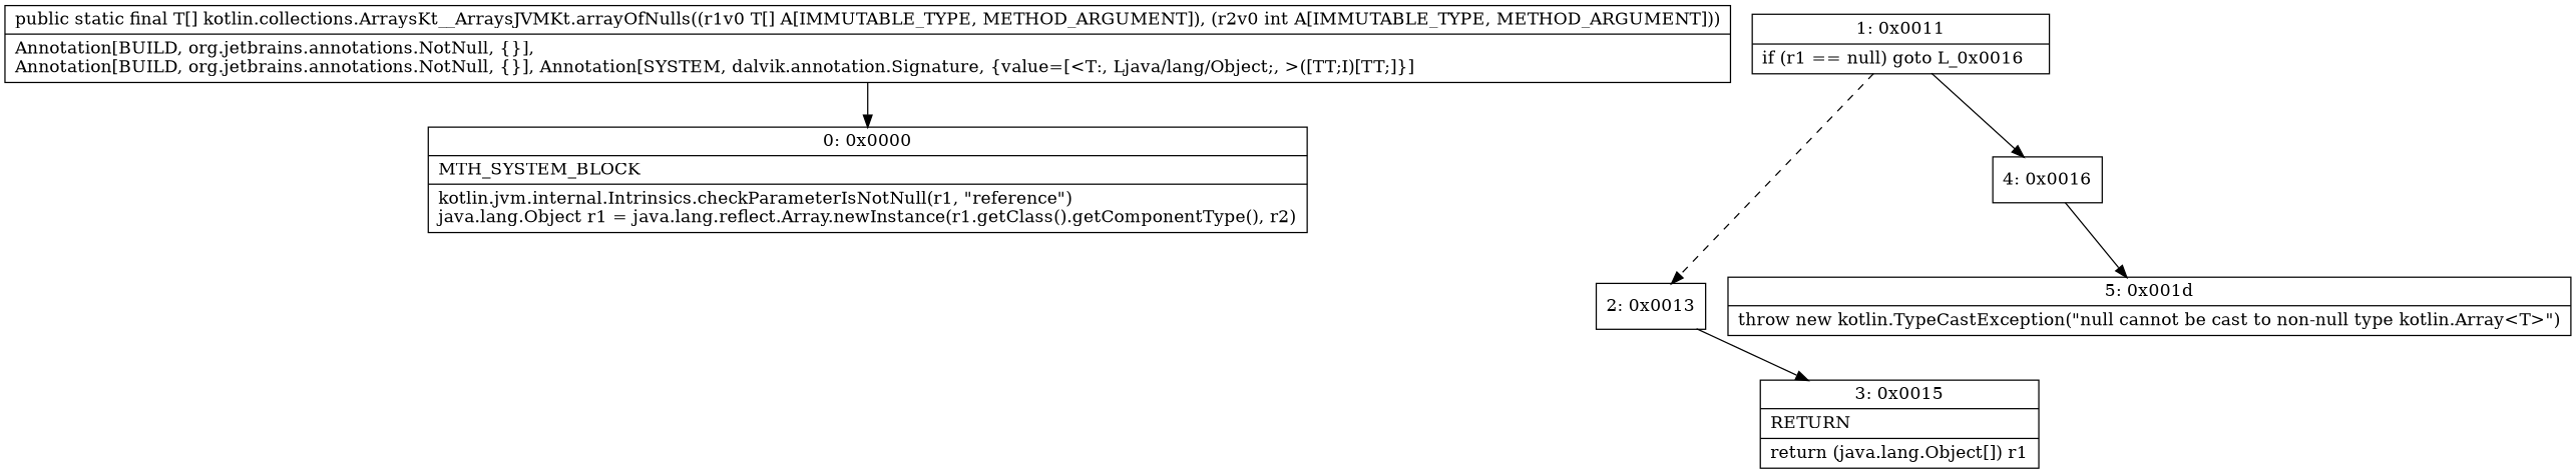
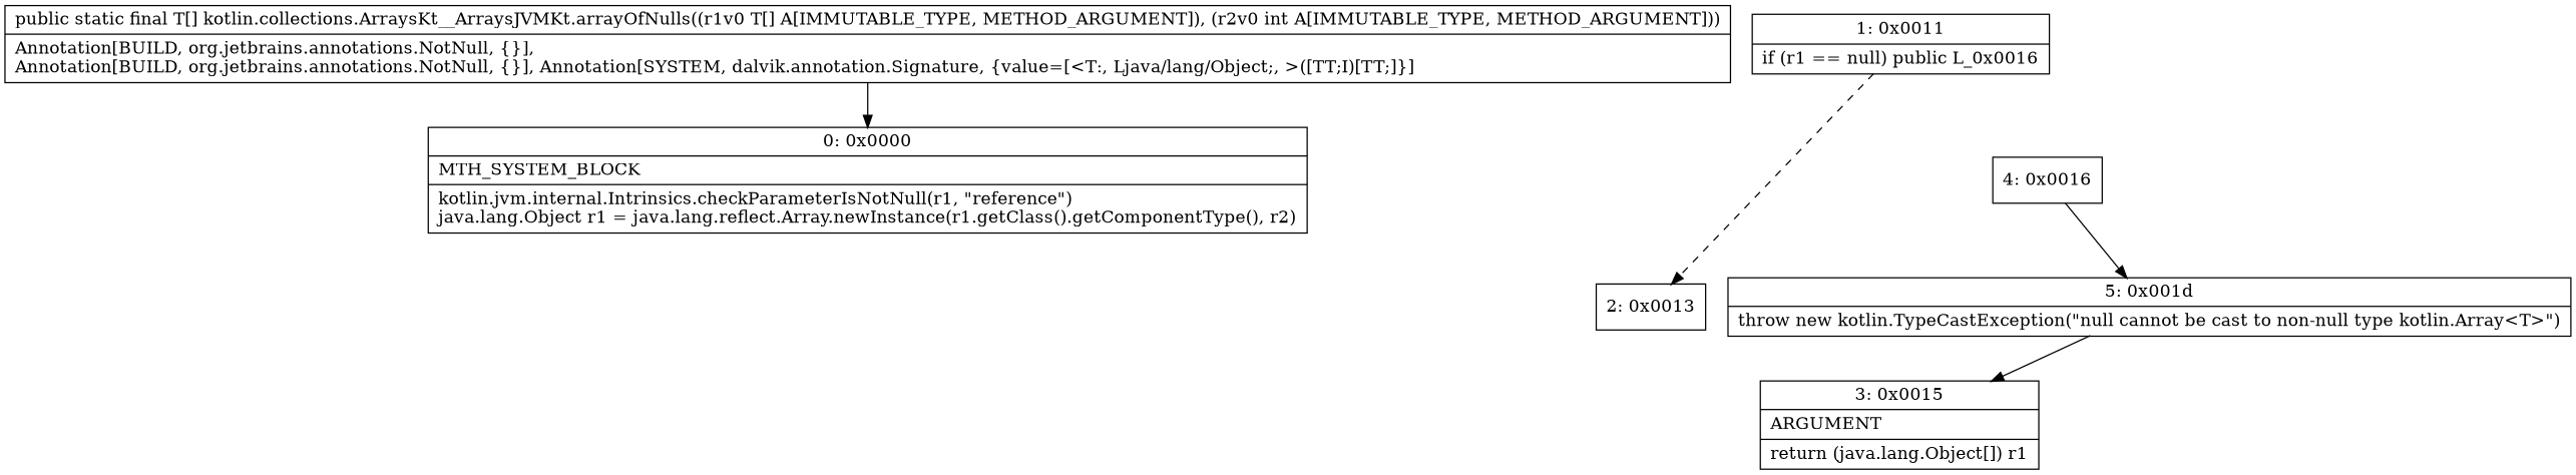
  digraph {
    node [shape=record]
    n1 [label="{0\:\ 0x0000|MTH_SYSTEM_BLOCK\l|kotlin.jvm.internal.Intrinsics.checkParameterIsNotNull(r1, \"reference\")\ljava.lang.Object r1 = java.lang.reflect.Array.newInstance(r1.getClass().getComponentType(), r2)\l}"]
-   n2 [label="{1\:\ 0x0011|if (r1 == null) goto L_0x0016\l}"]
+   n2 [label="{1\:\ 0x0011|if (r1 == null) public L_0x0016\l}"]
    n3 [label="{2\:\ 0x0013}"]
    n4 [label="{4\:\ 0x0016}"]
-   n5 [label="{3\:\ 0x0015|RETURN\l|return (java.lang.Object[]) r1\l}"]
+   n5 [label="{3\:\ 0x0015|ARGUMENT\l|return (java.lang.Object[]) r1\l}"]
    n6 [label="{5\:\ 0x001d|throw new kotlin.TypeCastException(\"null cannot be cast to non\-null type kotlin.Array\<T\>\")\l}"]
    n7 [label="{public static final T[] kotlin.collections.ArraysKt__ArraysJVMKt.arrayOfNulls((r1v0 T[] A[IMMUTABLE_TYPE, METHOD_ARGUMENT]), (r2v0 int A[IMMUTABLE_TYPE, METHOD_ARGUMENT]))  | Annotation[BUILD, org.jetbrains.annotations.NotNull, \{\}], \lAnnotation[BUILD, org.jetbrains.annotations.NotNull, \{\}], Annotation[SYSTEM, dalvik.annotation.Signature, \{value=[\<T:, Ljava\/lang\/Object;, \>([TT;I)[TT;]\}]\l}"]
    n2 -> n3 [style=dashed]
-   n2 -> n4
-   n3 -> n5
+   n6 -> n5
    n4 -> n6
    n7 -> n1
  }
